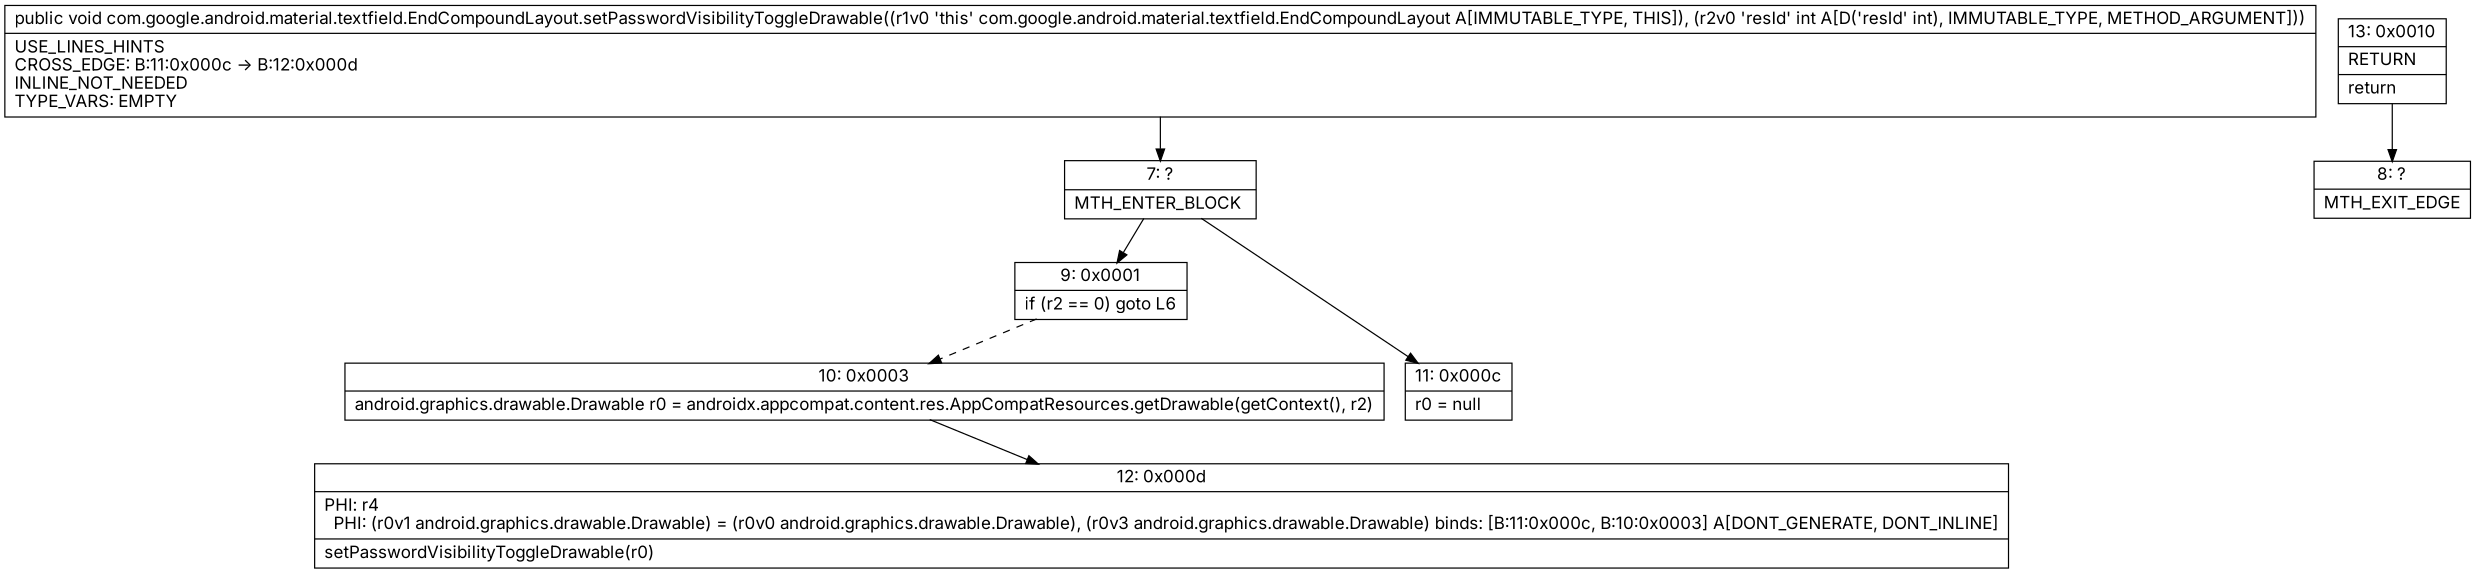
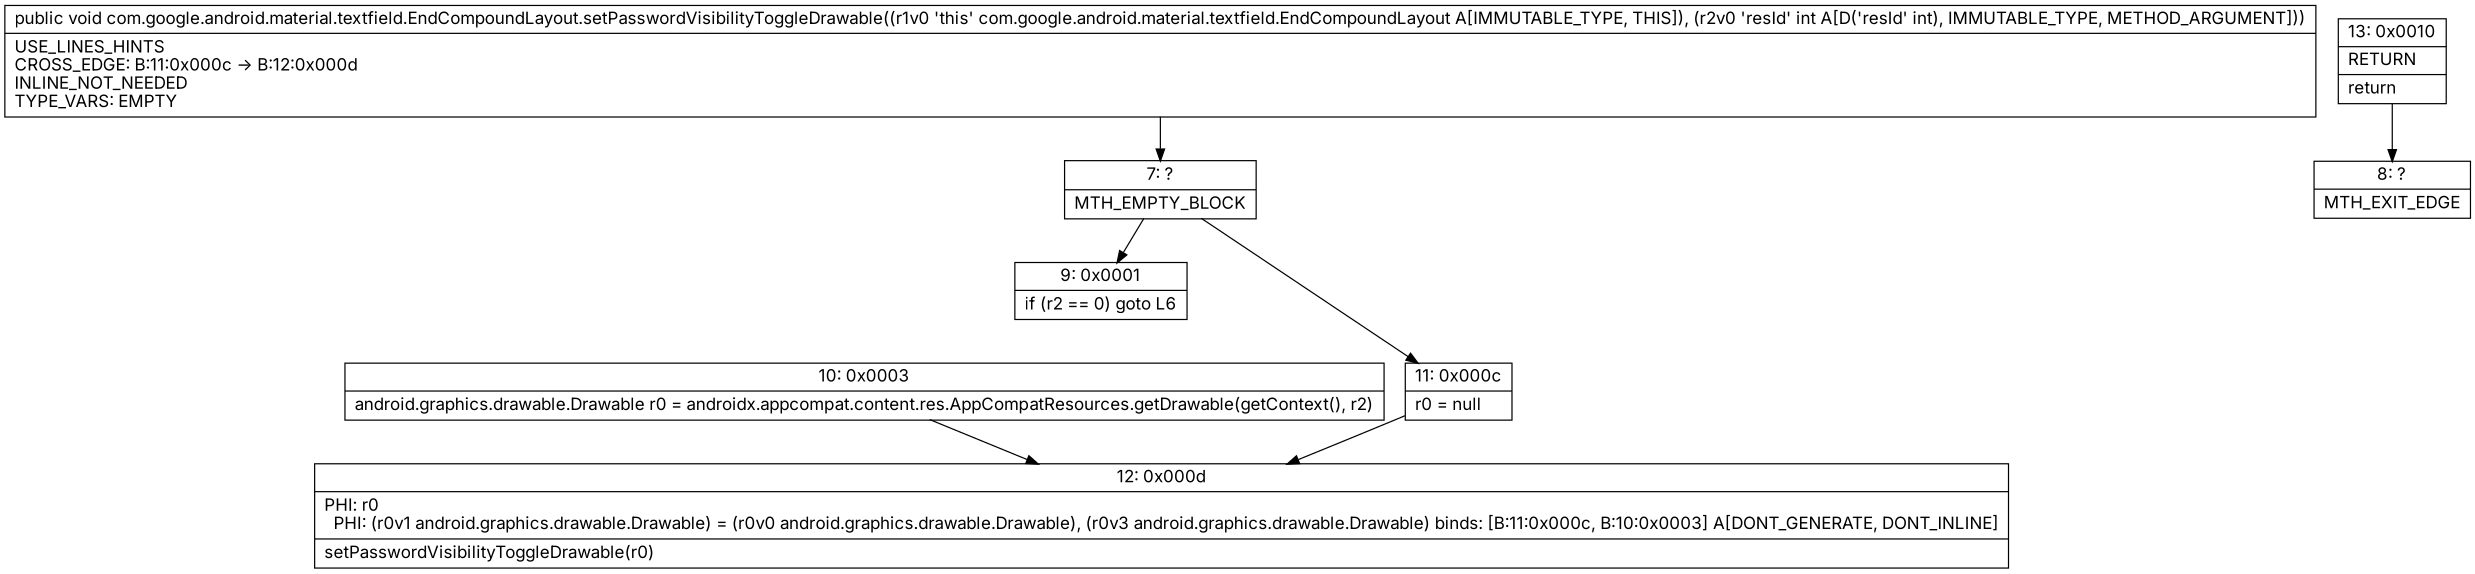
  digraph {
    fontname=Inter
    node [fontname=Inter shape=record]
    edge [fontname=Inter]
-   n1 [label="{7\:\ ?|MTH_ENTER_BLOCK\l}"]
+   n1 [label="{7\:\ ?|MTH_EMPTY_BLOCK\l}"]
    n2 [label="{9\:\ 0x0001|if (r2 == 0) goto L6\l}"]
    n3 [label="{11\:\ 0x000c|r0 = null\l}"]
    n4 [label="{10\:\ 0x0003|android.graphics.drawable.Drawable r0 = androidx.appcompat.content.res.AppCompatResources.getDrawable(getContext(), r2)\l}"]
-   n5 [label="{12\:\ 0x000d|PHI: r4 \l  PHI: (r0v1 android.graphics.drawable.Drawable) = (r0v0 android.graphics.drawable.Drawable), (r0v3 android.graphics.drawable.Drawable) binds: [B:11:0x000c, B:10:0x0003] A[DONT_GENERATE, DONT_INLINE]\l|setPasswordVisibilityToggleDrawable(r0)\l}"]
+   n5 [label="{12\:\ 0x000d|PHI: r0 \l  PHI: (r0v1 android.graphics.drawable.Drawable) = (r0v0 android.graphics.drawable.Drawable), (r0v3 android.graphics.drawable.Drawable) binds: [B:11:0x000c, B:10:0x0003] A[DONT_GENERATE, DONT_INLINE]\l|setPasswordVisibilityToggleDrawable(r0)\l}"]
    n6 [label="{13\:\ 0x0010|RETURN\l|return\l}"]
    n7 [label="{8\:\ ?|MTH_EXIT_EDGE\l}"]
    n8 [label="{public void com.google.android.material.textfield.EndCompoundLayout.setPasswordVisibilityToggleDrawable((r1v0 'this' com.google.android.material.textfield.EndCompoundLayout A[IMMUTABLE_TYPE, THIS]), (r2v0 'resId' int A[D('resId' int), IMMUTABLE_TYPE, METHOD_ARGUMENT]))  | USE_LINES_HINTS\lCROSS_EDGE: B:11:0x000c \-\> B:12:0x000d\lINLINE_NOT_NEEDED\lTYPE_VARS: EMPTY\l}"]
    n1 -> n2
    n1 -> n3
-   n2 -> n4 [style=dashed]
+   n3 -> n5
    n4 -> n5
    n6 -> n7
    n8 -> n1
  }
